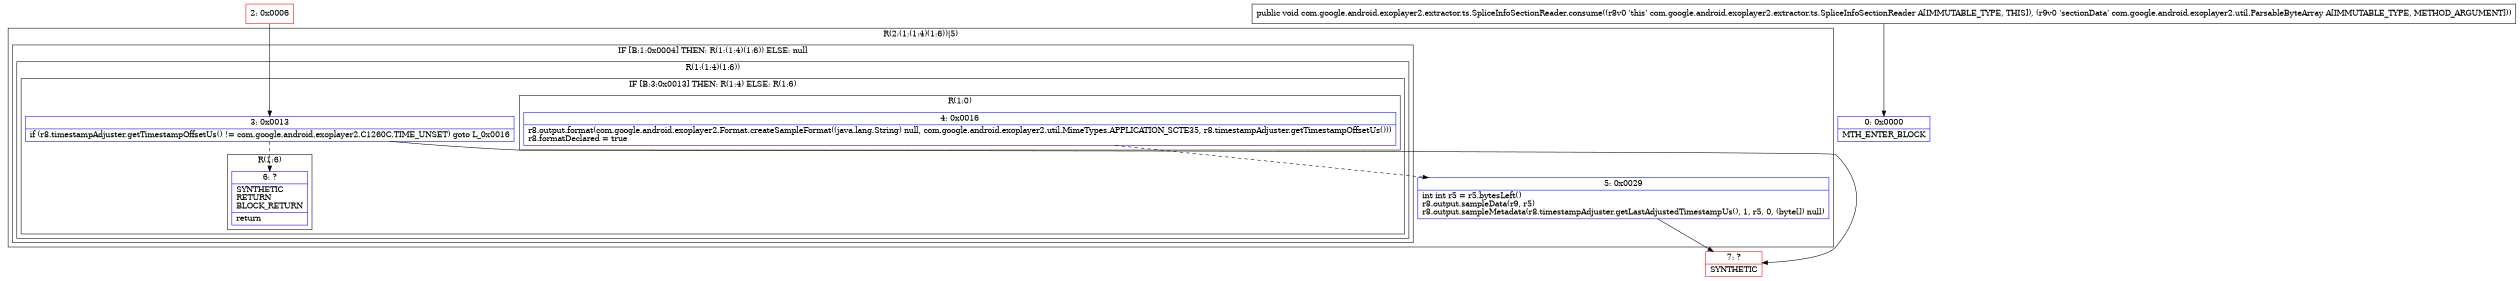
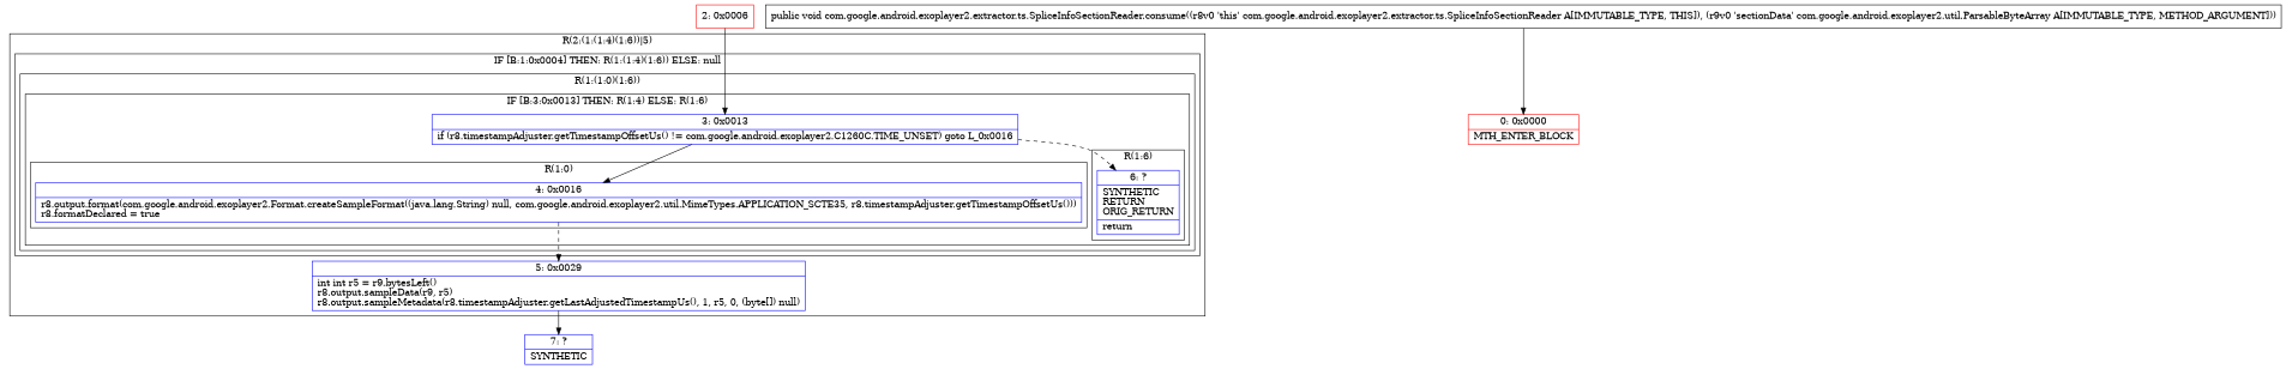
  digraph {
    node [color=blue shape=record]
    n1 [label="{4\:\ 0x0016|r8.output.format(com.google.android.exoplayer2.Format.createSampleFormat((java.lang.String) null, com.google.android.exoplayer2.util.MimeTypes.APPLICATION_SCTE35, r8.timestampAdjuster.getTimestampOffsetUs()))\lr8.formatDeclared = true\l}"]
-   n2 [label="{6\:\ ?|SYNTHETIC\lRETURN\lBLOCK_RETURN\l|return\l}"]
+   n2 [label="{6\:\ ?|SYNTHETIC\lRETURN\lORIG_RETURN\l|return\l}"]
    n3 [label="{3\:\ 0x0013|if (r8.timestampAdjuster.getTimestampOffsetUs() != com.google.android.exoplayer2.C1260C.TIME_UNSET) goto L_0x0016\l}"]
-   n4 [label="{5\:\ 0x0029|int int r5 = r5.bytesLeft()\lr8.output.sampleData(r9, r5)\lr8.output.sampleMetadata(r8.timestampAdjuster.getLastAdjustedTimestampUs(), 1, r5, 0, (byte[]) null)\l}"]
-   n5 [color=red label="{7\:\ ?|SYNTHETIC\l}"]
+   n4 [label="{5\:\ 0x0029|int int r5 = r9.bytesLeft()\lr8.output.sampleData(r9, r5)\lr8.output.sampleMetadata(r8.timestampAdjuster.getLastAdjustedTimestampUs(), 1, r5, 0, (byte[]) null)\l}"]
+   n5 [label="{7\:\ ?|SYNTHETIC\l}"]
    n6 [color=red label="{2\:\ 0x0006}"]
-   n7 [label="{0\:\ 0x0000|MTH_ENTER_BLOCK\l}"]
+   n7 [color=red label="{0\:\ 0x0000|MTH_ENTER_BLOCK\l}"]
    n8 [label="{public void com.google.android.exoplayer2.extractor.ts.SpliceInfoSectionReader.consume((r8v0 'this' com.google.android.exoplayer2.extractor.ts.SpliceInfoSectionReader A[IMMUTABLE_TYPE, THIS]), (r9v0 'sectionData' com.google.android.exoplayer2.util.ParsableByteArray A[IMMUTABLE_TYPE, METHOD_ARGUMENT])) }" color=""]
    subgraph cluster_1 {
      label="R(2:(1:(1:4)(1:6))|5)"
      n4
      subgraph cluster_2 {
        label="IF [B:1:0x0004] THEN: R(1:(1:4)(1:6)) ELSE: null"
        subgraph cluster_3 {
-         label="R(1:(1:4)(1:6))"
+         label="R(1:(1:0)(1:6))"
          subgraph cluster_4 {
            label="IF [B:3:0x0013] THEN: R(1:4) ELSE: R(1:6)"
            n3
            subgraph cluster_5 {
              label="R(1:0)"
              n1
            }
            subgraph cluster_6 {
              label="R(1:6)"
              n2
            }
          }
        }
      }
    }
    n1 -> n4 [style=dashed]
-   n3 -> n5
+   n3 -> n1
    n3 -> n2 [style=dashed]
    n4 -> n5
    n6 -> n3
    n8 -> n7
  }
